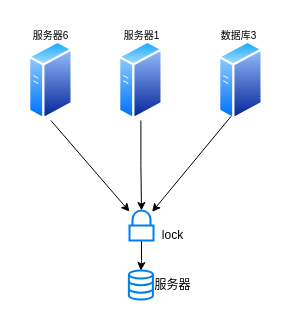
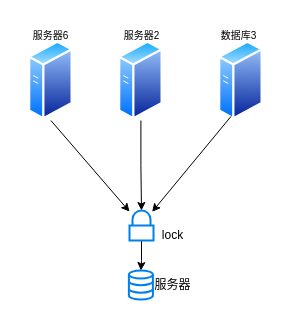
  <mxCell id="0" />
  <mxCell id="1" parent="0" />
  <mxCell id="2" style="rounded=0;orthogonalLoop=1;jettySize=auto;html=1;exitX=0.5;exitY=1;exitDx=0;exitDy=0;" parent="1" source="3" target="9" edge="1"><mxGeometry relative="1" as="geometry" /></mxCell>
  <mxCell id="3" value="" style="image;aspect=fixed;perimeter=ellipsePerimeter;html=1;align=center;shadow=0;dashed=0;spacingTop=3;image=img/lib/active_directory/generic_server.svg;" parent="1" vertex="1"><mxGeometry x="28" y="40" width="44.8" height="80" as="geometry" /></mxCell>
  <mxCell id="4" style="edgeStyle=orthogonalEdgeStyle;rounded=0;orthogonalLoop=1;jettySize=auto;html=1;exitX=0.5;exitY=1;exitDx=0;exitDy=0;" parent="1" source="5" target="9" edge="1"><mxGeometry relative="1" as="geometry" /></mxCell>
  <mxCell id="5" value="" style="image;aspect=fixed;perimeter=ellipsePerimeter;html=1;align=center;shadow=0;dashed=0;spacingTop=3;image=img/lib/active_directory/generic_server.svg;" parent="1" vertex="1"><mxGeometry x="118" y="40" width="44.8" height="80" as="geometry" /></mxCell>
  <mxCell id="6" value="" style="image;aspect=fixed;perimeter=ellipsePerimeter;html=1;align=center;shadow=0;dashed=0;spacingTop=3;image=img/lib/active_directory/generic_server.svg;" parent="1" vertex="1"><mxGeometry x="218" y="40" width="44.8" height="80" as="geometry" /></mxCell>
  <mxCell id="7" value="" style="html=1;verticalLabelPosition=bottom;align=center;labelBackgroundColor=#ffffff;verticalAlign=top;strokeWidth=2;strokeColor=#0080F0;shadow=0;dashed=0;shape=mxgraph.ios7.icons.data;" parent="1" vertex="1"><mxGeometry x="128.4" y="270" width="24" height="29.1" as="geometry" /></mxCell>
  <mxCell id="8" value="" style="edgeStyle=orthogonalEdgeStyle;rounded=0;orthogonalLoop=1;jettySize=auto;html=1;" parent="1" source="9" target="7" edge="1"><mxGeometry relative="1" as="geometry" /></mxCell>
  <mxCell id="9" value="" style="html=1;verticalLabelPosition=bottom;align=center;labelBackgroundColor=#ffffff;verticalAlign=top;strokeWidth=2;strokeColor=#0080F0;shadow=0;dashed=0;shape=mxgraph.ios7.icons.locked;" parent="1" vertex="1"><mxGeometry x="129" y="210" width="24" height="30" as="geometry" /></mxCell>
  <mxCell id="10" style="rounded=0;orthogonalLoop=1;jettySize=auto;html=1;exitX=0.25;exitY=1;exitDx=0;exitDy=0;entryX=0.943;entryY=0.045;entryDx=0;entryDy=0;entryPerimeter=0;" parent="1" source="6" target="9" edge="1"><mxGeometry relative="1" as="geometry"><mxPoint x="158" y="210" as="targetPoint" /></mxGeometry></mxCell>
  <mxCell id="11" value="lock" style="text;html=1;align=center;verticalAlign=middle;resizable=0;points=[];autosize=1;strokeColor=none;fillColor=none;" parent="1" vertex="1"><mxGeometry x="152.4" y="220" width="40" height="30" as="geometry" /></mxCell>
  <mxCell id="12" value="&lt;font style=&quot;font-size: 10px;&quot;&gt;服务器6&lt;/font&gt;" style="text;html=1;align=center;verticalAlign=middle;resizable=0;points=[];autosize=1;strokeColor=none;fillColor=none;" parent="1" vertex="1"><mxGeometry x="20.4" y="20" width="60" height="30" as="geometry" /></mxCell>
- <mxCell id="13" value="&lt;font style=&quot;font-size: 10px;&quot;&gt;服务器1&lt;/font&gt;" style="text;html=1;align=center;verticalAlign=middle;resizable=0;points=[];autosize=1;strokeColor=none;fillColor=none;" parent="1" vertex="1"><mxGeometry x="111" y="20" width="60" height="30" as="geometry" /></mxCell>
+ <mxCell id="13" value="&lt;font style=&quot;font-size: 10px;&quot;&gt;服务器2&lt;/font&gt;" style="text;html=1;align=center;verticalAlign=middle;resizable=0;points=[];autosize=1;strokeColor=none;fillColor=none;" parent="1" vertex="1"><mxGeometry x="111" y="20" width="60" height="30" as="geometry" /></mxCell>
  <mxCell id="14" value="&lt;font style=&quot;font-size: 10px;&quot;&gt;数据库3&lt;/font&gt;" style="text;html=1;align=center;verticalAlign=middle;resizable=0;points=[];autosize=1;strokeColor=none;fillColor=none;" parent="1" vertex="1"><mxGeometry x="208" y="20" width="60" height="30" as="geometry" /></mxCell>
  <mxCell id="15" value="服务器" style="text;html=1;align=center;verticalAlign=middle;resizable=0;points=[];autosize=1;strokeColor=none;fillColor=none;" parent="1" vertex="1"><mxGeometry x="142.4" y="270" width="60" height="30" as="geometry" /></mxCell>
